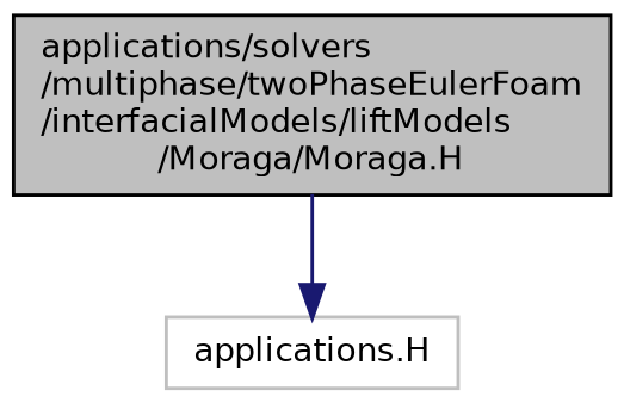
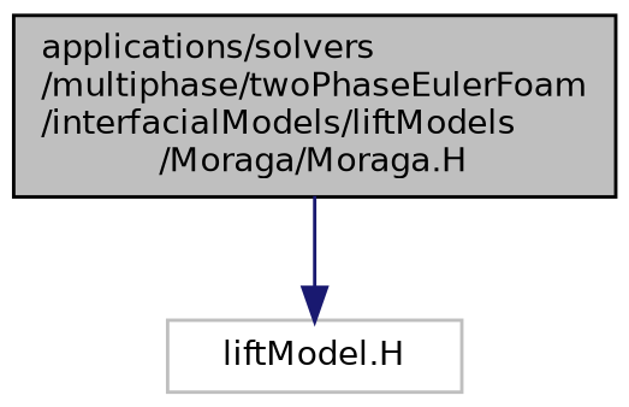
  digraph {
    node [fontname=Helvetica fontsize=10 shape=record]
    n1 [color=black fillcolor=grey75 fontcolor=black height=0.2 label="applications/solvers\l/multiphase/twoPhaseEulerFoam\l/interfacialModels/liftModels\l/Moraga/Moraga.H" style=filled width=0.4]
-   n2 [color=grey75 height=0.2 label="applications.H" width=0.4]
+   n2 [color=grey75 height=0.2 label="liftModel.H" width=0.4]
    n1 -> n2 [color=midnightblue fontname=Helvetica fontsize=10 labelfontname=Helvetica labelfontsize=10 style=solid]
  }
